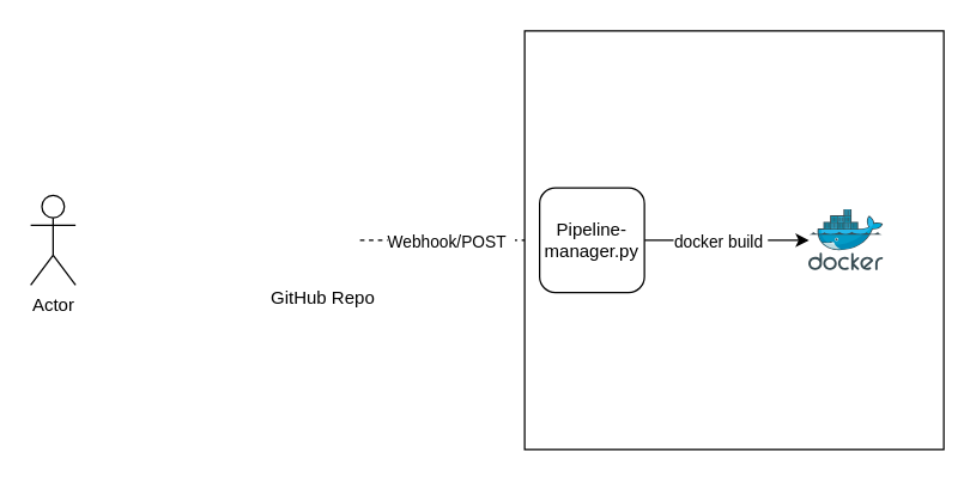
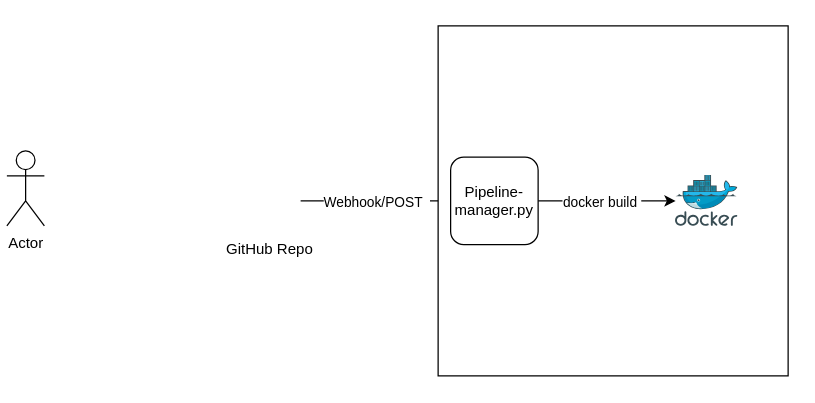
  <mxCell id="0" />
  <mxCell id="1" parent="0" />
- <mxCell id="2" value="Actor" style="shape=umlActor;verticalLabelPosition=bottom;verticalAlign=top;html=1;outlineConnect=0;" vertex="1" parent="1"><mxGeometry x="20" y="130" width="30" height="60" as="geometry" /></mxCell>
- <mxCell id="3" style="edgeStyle=orthogonalEdgeStyle;rounded=0;orthogonalLoop=1;jettySize=auto;html=1;entryX=0;entryY=0.5;entryDx=0;entryDy=0;dashed=1;" edge="1" parent="1" source="5" target="9"><mxGeometry relative="1" as="geometry" /></mxCell>
+ <mxCell id="2" value="Actor" style="shape=umlActor;verticalLabelPosition=bottom;verticalAlign=top;html=1;outlineConnect=0;" vertex="1" parent="1"><mxGeometry x="5" y="120" width="30" height="60" as="geometry" /></mxCell>
+ <mxCell id="3" style="edgeStyle=orthogonalEdgeStyle;rounded=0;orthogonalLoop=1;jettySize=auto;html=1;entryX=0;entryY=0.5;entryDx=0;entryDy=0;" edge="1" parent="1" source="5" target="9"><mxGeometry relative="1" as="geometry" /></mxCell>
  <mxCell id="4" value="Webhook/POST&amp;nbsp;&amp;nbsp;" style="edgeLabel;html=1;align=center;verticalAlign=middle;resizable=0;points=[];" vertex="1" connectable="0" parent="3"><mxGeometry x="-0.201" y="-1" relative="1" as="geometry"><mxPoint x="12" y="-1" as="offset" /></mxGeometry></mxCell>
  <mxCell id="5" value="GitHub Repo" style="shape=image;html=1;verticalAlign=top;verticalLabelPosition=bottom;labelBackgroundColor=#ffffff;imageAspect=0;aspect=fixed;image=https://cdn4.iconfinder.com/data/icons/ionicons/512/icon-social-github-128.png" vertex="1" parent="1"><mxGeometry x="190" y="135" width="50" height="50" as="geometry" /></mxCell>
  <mxCell id="6" value="" style="whiteSpace=wrap;html=1;aspect=fixed;" vertex="1" parent="1"><mxGeometry x="350" y="20" width="280" height="280" as="geometry" /></mxCell>
  <mxCell id="7" value="" style="edgeStyle=orthogonalEdgeStyle;rounded=0;orthogonalLoop=1;jettySize=auto;html=1;" edge="1" parent="1" source="9" target="10"><mxGeometry relative="1" as="geometry" /></mxCell>
  <mxCell id="8" value="docker build&amp;nbsp;" style="edgeLabel;html=1;align=center;verticalAlign=middle;resizable=0;points=[];" vertex="1" connectable="0" parent="7"><mxGeometry x="0.227" y="2" relative="1" as="geometry"><mxPoint x="-17" y="2" as="offset" /></mxGeometry></mxCell>
  <mxCell id="9" value="Pipeline-manager.py" style="whiteSpace=wrap;html=1;aspect=fixed;rounded=1;" vertex="1" parent="1"><mxGeometry x="360" y="125" width="70" height="70" as="geometry" /></mxCell>
  <mxCell id="10" value="" style="sketch=0;aspect=fixed;html=1;points=[];align=center;image;fontSize=12;image=img/lib/mscae/Docker.svg;" vertex="1" parent="1"><mxGeometry x="540" y="139.5" width="50" height="41" as="geometry" /></mxCell>
